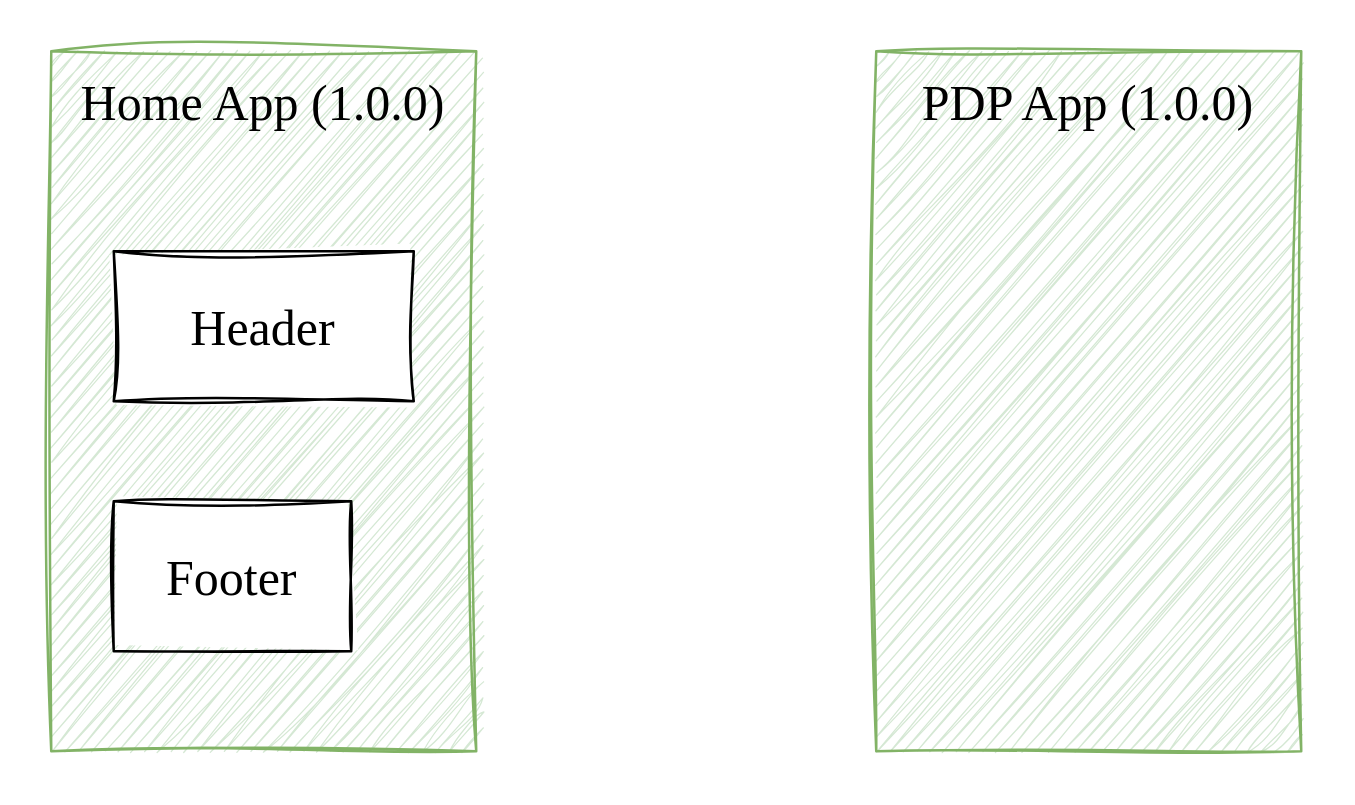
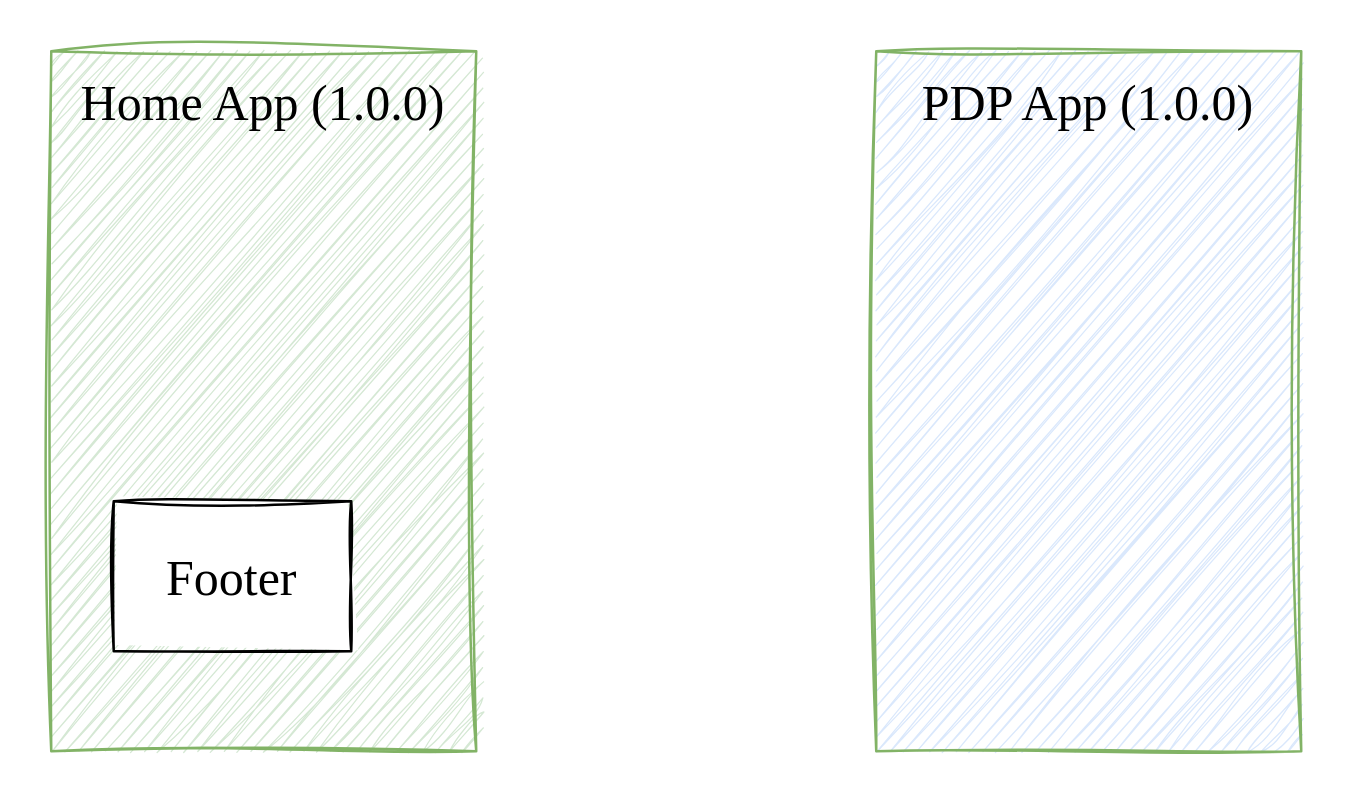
  <mxCell id="0" />
  <mxCell id="1" parent="0" />
  <mxCell id="2" value="Home App (1.0.0)" style="rounded=0;whiteSpace=wrap;html=1;sketch=1;hachureGap=4;jiggle=2;curveFitting=1;fontFamily=Architects Daughter;fontSource=https%3A%2F%2Ffonts.googleapis.com%2Fcss%3Ffamily%3DArchitects%2BDaughter;fontSize=20;fillColor=#d5e8d4;strokeColor=#82b366;horizontal=1;verticalAlign=top;spacingTop=2;" vertex="1" parent="1"><mxGeometry x="20" y="20" width="170" height="280" as="geometry" /></mxCell>
- <mxCell id="3" value="Header" style="rounded=0;whiteSpace=wrap;html=1;sketch=1;hachureGap=4;jiggle=2;curveFitting=1;fontFamily=Architects Daughter;fontSource=https%3A%2F%2Ffonts.googleapis.com%2Fcss%3Ffamily%3DArchitects%2BDaughter;fontSize=20;" vertex="1" parent="1"><mxGeometry x="45" y="100" width="120" height="60" as="geometry" /></mxCell>
  <mxCell id="4" value="Footer" style="rounded=0;whiteSpace=wrap;html=1;sketch=1;hachureGap=4;jiggle=2;curveFitting=1;fontFamily=Architects Daughter;fontSource=https%3A%2F%2Ffonts.googleapis.com%2Fcss%3Ffamily%3DArchitects%2BDaughter;fontSize=20;" vertex="1" parent="1"><mxGeometry x="45" y="200" width="95" height="60" as="geometry" /></mxCell>
- <mxCell id="5" value="PDP App (1.0.0)" style="rounded=0;whiteSpace=wrap;html=1;sketch=1;hachureGap=4;jiggle=2;curveFitting=1;fontFamily=Architects Daughter;fontSource=https%3A%2F%2Ffonts.googleapis.com%2Fcss%3Ffamily%3DArchitects%2BDaughter;fontSize=20;fillColor=#d5e8d4;strokeColor=#82b366;horizontal=1;verticalAlign=top;spacingTop=2;" vertex="1" parent="1"><mxGeometry x="350" y="20" width="170" height="280" as="geometry" /></mxCell>
+ <mxCell id="5" value="PDP App (1.0.0)" style="rounded=0;whiteSpace=wrap;html=1;sketch=1;hachureGap=4;jiggle=2;curveFitting=1;fontFamily=Architects Daughter;fontSource=https%3A%2F%2Ffonts.googleapis.com%2Fcss%3Ffamily%3DArchitects%2BDaughter;fontSize=20;fillColor=#dae8fc;strokeColor=#82b366;horizontal=1;verticalAlign=top;spacingTop=2;" vertex="1" parent="1"><mxGeometry x="350" y="20" width="170" height="280" as="geometry" /></mxCell>
